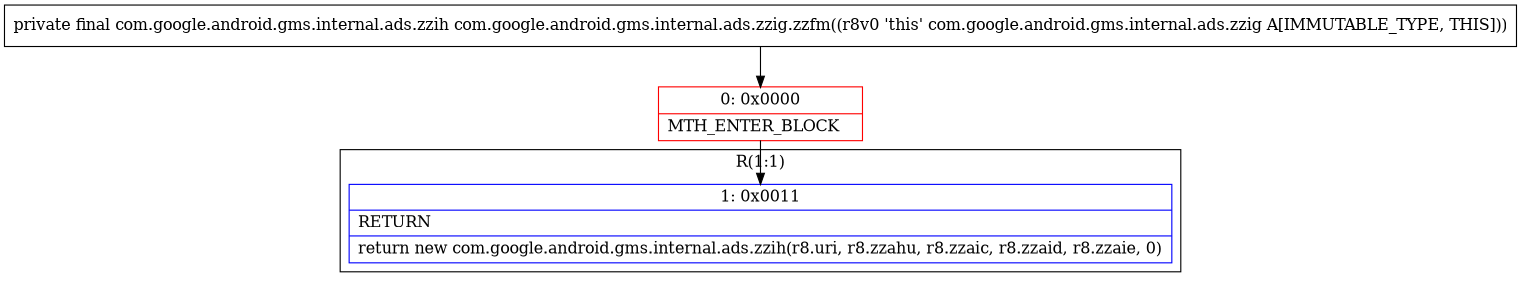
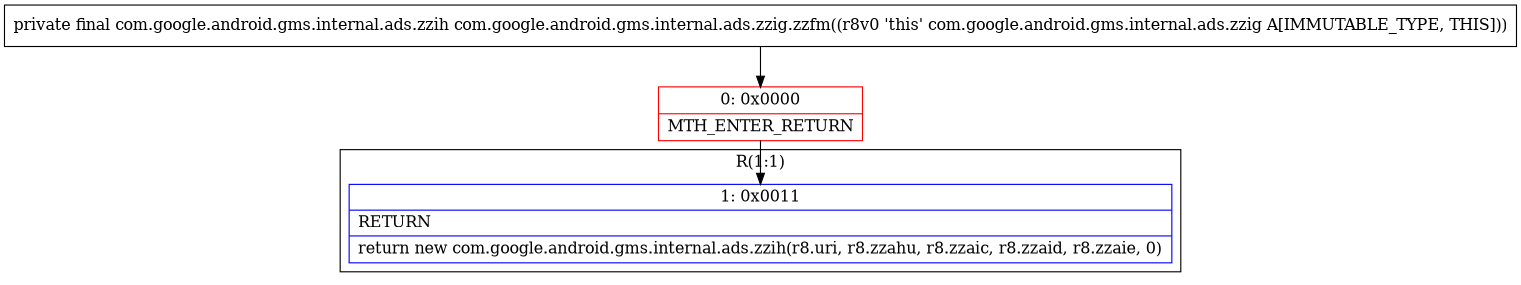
  digraph {
    node [shape=record]
    n1 [color=blue label="{1\:\ 0x0011|RETURN\l|return new com.google.android.gms.internal.ads.zzih(r8.uri, r8.zzahu, r8.zzaic, r8.zzaid, r8.zzaie, 0)\l}"]
-   n2 [color=red label="{0\:\ 0x0000|MTH_ENTER_BLOCK\l}"]
+   n2 [color=red label="{0\:\ 0x0000|MTH_ENTER_RETURN\l}"]
    n3 [label="{private final com.google.android.gms.internal.ads.zzih com.google.android.gms.internal.ads.zzig.zzfm((r8v0 'this' com.google.android.gms.internal.ads.zzig A[IMMUTABLE_TYPE, THIS])) }"]
    subgraph cluster_1 {
      label="R(1:1)"
      n1
    }
    n2 -> n1
    n3 -> n2
  }
